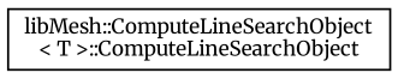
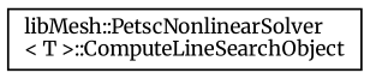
  digraph {
    rankdir=LR
    fontname=Merriweather
-   n1 [color=black fillcolor=white fontname=Merriweather fontsize=10 height=0.2 label="libMesh::ComputeLineSearchObject\l\< T \>::ComputeLineSearchObject" shape=record style=filled width=0.4]
+   n1 [color=black fillcolor=white fontname=Merriweather fontsize=10 height=0.2 label="libMesh::PetscNonlinearSolver\l\< T \>::ComputeLineSearchObject" shape=record style=filled width=0.4]
  }
